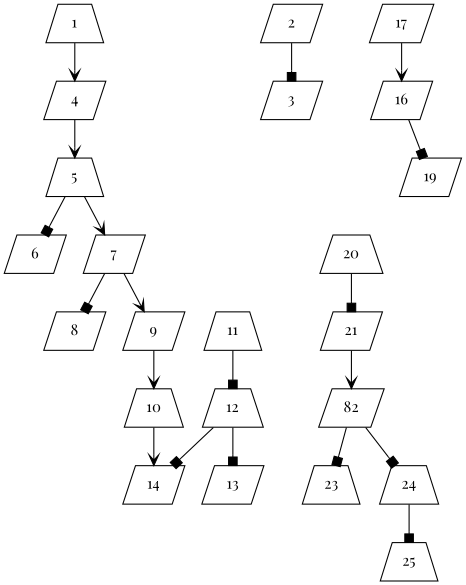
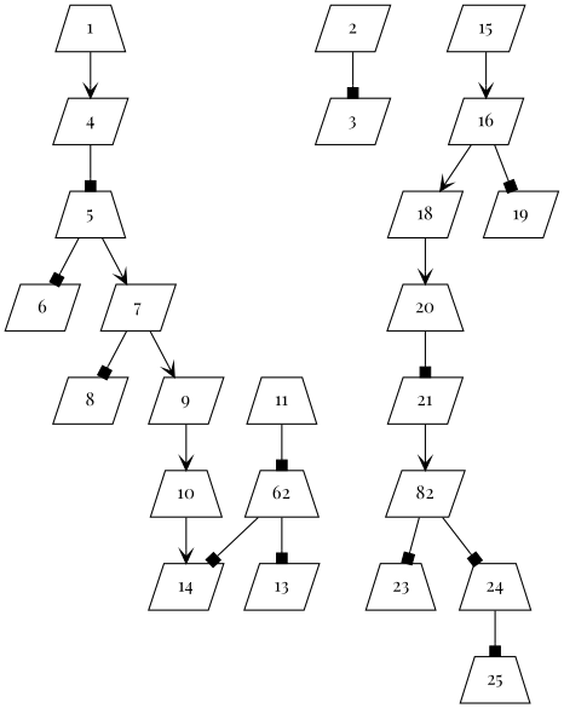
  digraph {
    fontname="Playfair Display"
    node [alpha=0.15 fontname="Playfair Display" shape=parallelogram]
    edge [arrowhead=box fontname="Playfair Display"]
    1 [alpha=0.11 expect_size=29080576 shape=trapezium]
    4 [alpha=0.05 expect_size=8054784]
    5 [alpha=0.18 expect_size=47624192 shape=trapezium]
    6 [alpha=0.18 expect_size=43943936]
    7 [alpha=0.02 expect_size=34212864]
    2 [alpha=0.09 expect_size=19877888]
    3 [alpha=0.14 expect_size=38474752]
    8 [alpha=0.10 expect_size=44044288]
    9 [alpha=0.13 expect_size=20518912]
    10 [alpha=0.10 expect_size=28938240 shape=trapezium]
    14 [alpha=0.11 expect_size=32488448]
    11 [alpha=0.09 expect_size=45595648 shape=trapezium]
-   12 [alpha=0.12 expect_size=24670208 shape=trapezium]
+   12 [alpha=0.12 expect_size=24670208 shape=trapezium label=62]
    13 [expect_size=45872128]
-   15 [expect_size=45204480 label=17]
+   15 [expect_size=45204480]
    16 [alpha=0.02 expect_size=41520128]
+   18 [alpha=0.14 expect_size=41740288]
    19 [alpha=0.12 expect_size=17824768]
    20 [alpha=0.11 expect_size=49176576 shape=trapezium]
    21 [alpha=0.20 expect_size=25333760]
    n21 [expect_size=47282176 label=82]
    23 [alpha=0.04 expect_size=28633088 shape=trapezium]
    24 [expect_size=16898048 shape=trapezium]
    25 [alpha=0.04 expect_size=43510784 shape=trapezium]
    1 -> 4 [arrowhead=vee]
-   4 -> 5 [arrowhead=vee]
+   4 -> 5
    5 -> 6
    5 -> 7 [arrowhead=vee]
    7 -> 8
    7 -> 9 [arrowhead=vee]
    2 -> 3
    9 -> 10 [arrowhead=vee]
    10 -> 14 [arrowhead=vee]
    11 -> 12
    12 -> 14
    12 -> 13
    15 -> 16 [arrowhead=vee]
+   16 -> 18 [arrowhead=vee]
    16 -> 19
+   18 -> 20 [arrowhead=vee]
    20 -> 21
    21 -> n21 [arrowhead=vee]
    n21 -> 23
    n21 -> 24
    24 -> 25
  }
